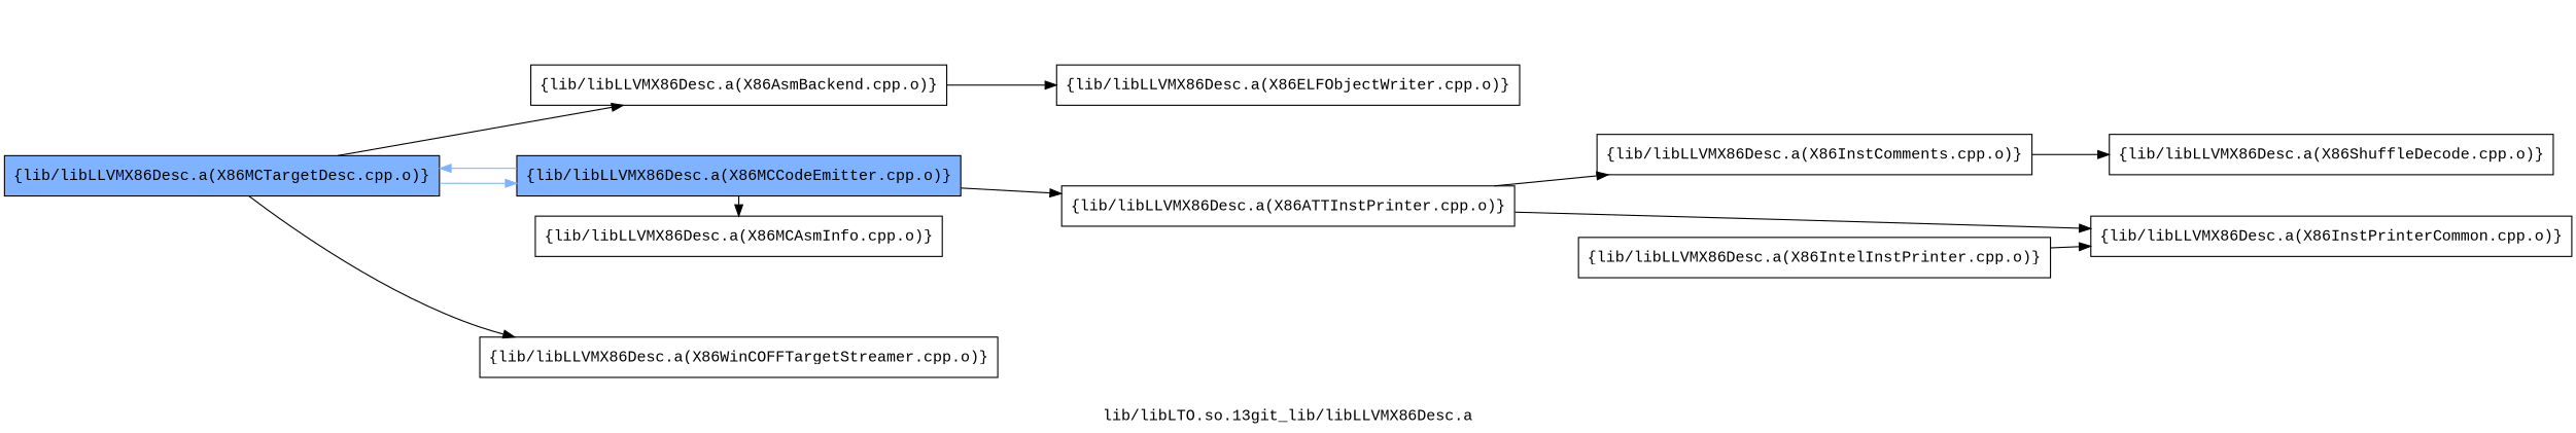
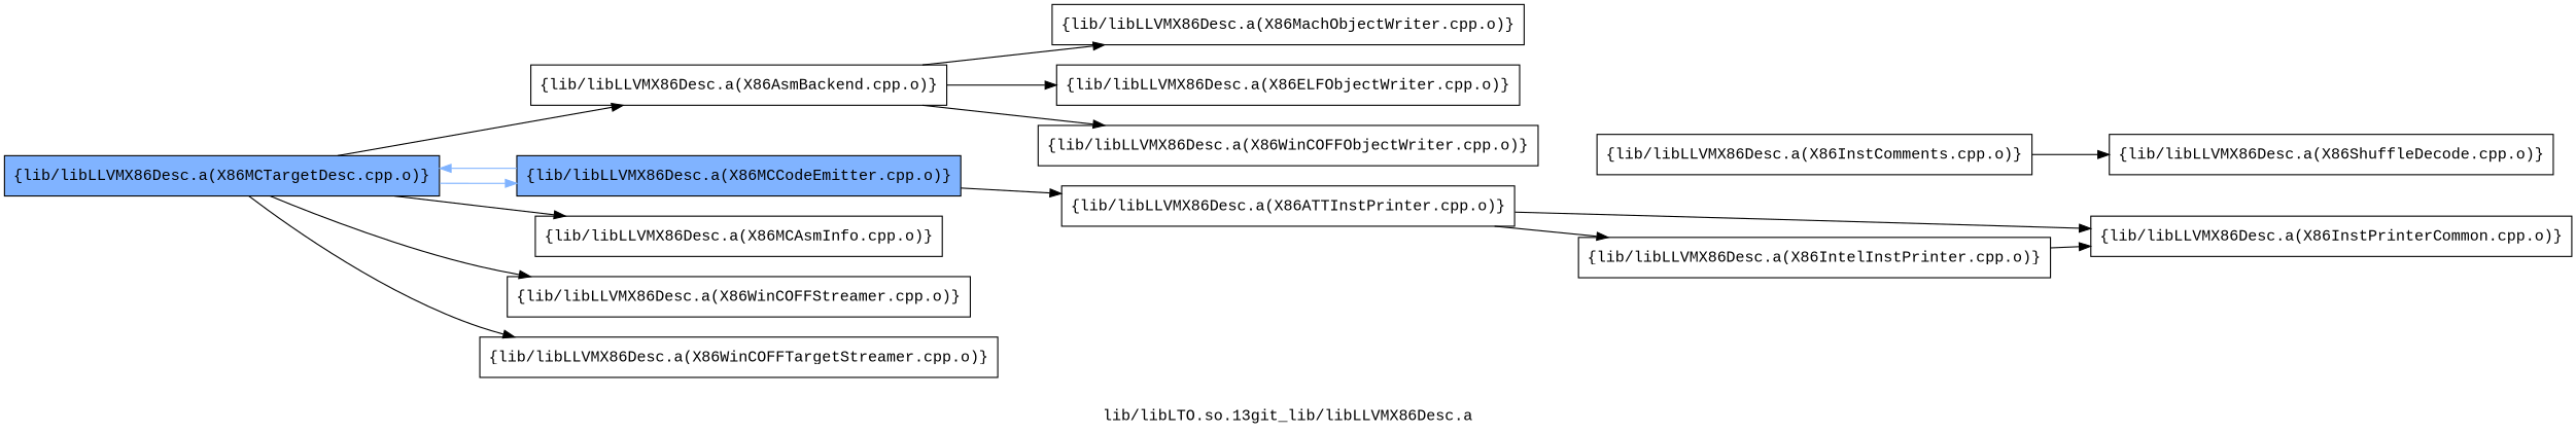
  digraph {
    fontname="Liberation Mono"
    label="lib/libLTO.so.13git_lib/libLLVMX86Desc.a"
    rankdir=LR
    node [fontname="Liberation Mono" group=0 shape=box]
    edge [fontname="Liberation Mono"]
    n1 [fillcolor="0.600000 0.5 1" group=1 label="{lib/libLLVMX86Desc.a(X86MCTargetDesc.cpp.o)}" style=filled]
    n2 [label="{lib/libLLVMX86Desc.a(X86AsmBackend.cpp.o)}"]
    n3 [label="{lib/libLLVMX86Desc.a(X86MCAsmInfo.cpp.o)}"]
    n4 [fillcolor="0.600000 0.5 1" group=1 label="{lib/libLLVMX86Desc.a(X86MCCodeEmitter.cpp.o)}" style=filled]
+   n5 [label="{lib/libLLVMX86Desc.a(X86WinCOFFStreamer.cpp.o)}"]
    n6 [label="{lib/libLLVMX86Desc.a(X86WinCOFFTargetStreamer.cpp.o)}"]
+   n7 [label="{lib/libLLVMX86Desc.a(X86MachObjectWriter.cpp.o)}"]
    n8 [label="{lib/libLLVMX86Desc.a(X86ELFObjectWriter.cpp.o)}"]
+   n9 [label="{lib/libLLVMX86Desc.a(X86WinCOFFObjectWriter.cpp.o)}"]
    n10 [label="{lib/libLLVMX86Desc.a(X86ATTInstPrinter.cpp.o)}"]
    n11 [label="{lib/libLLVMX86Desc.a(X86InstComments.cpp.o)}"]
    n12 [label="{lib/libLLVMX86Desc.a(X86InstPrinterCommon.cpp.o)}"]
    n13 [label="{lib/libLLVMX86Desc.a(X86ShuffleDecode.cpp.o)}"]
    n14 [label="{lib/libLLVMX86Desc.a(X86IntelInstPrinter.cpp.o)}"]
    subgraph sub_1 {
      rank=same
      n1
    }
    subgraph sub_2 {
      rank=same
      n2
      n3
      n4
+     n5
      n6
    }
    n1 -> n2
-   n4 -> n3
+   n1 -> n3
    n1 -> n4 [color="0.600000 0.5 1"]
+   n1 -> n5
    n1 -> n6
+   n2 -> n7
    n2 -> n8
+   n2 -> n9
    n4 -> n1 [color="0.600000 0.5 1"]
    n4 -> n10
-   n10 -> n11
+   n10 -> n14
    n10 -> n12
    n11 -> n13
    n14 -> n12
  }
